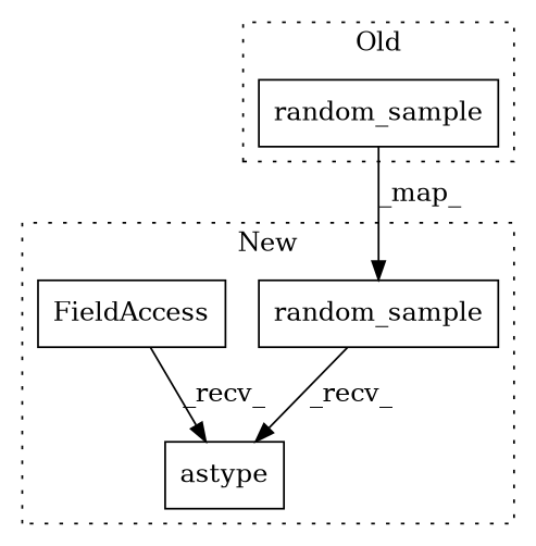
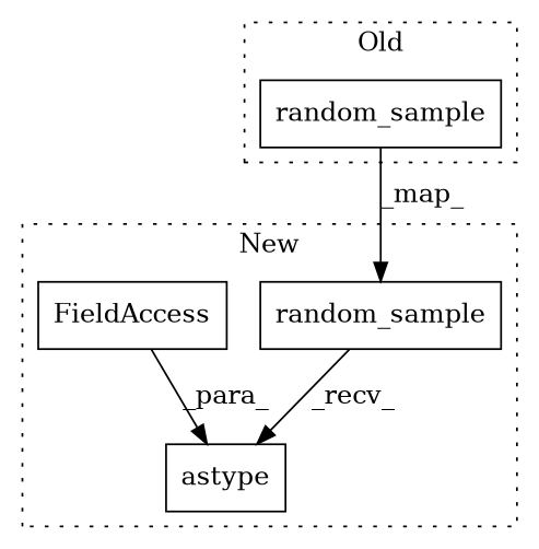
  digraph {
    node [a=32 l="14,1" shape=box]
    n1 [label=random_sample s="3232,3259"]
    n2 [l="7,1" label=astype s="3261,3278"]
    n3 [a=22 l=10 label=FieldAccess s=3268]
    n4 [label=random_sample s="3213,3240"]
    subgraph cluster_1 {
      label=New
      style=dotted
      n1
      n2
      n3
    }
    subgraph cluster_2 {
      label=Old
      style=dotted
      n4
    }
    n1 -> n2 [label=_recv_]
-   n3 -> n2 [label=_recv_]
+   n3 -> n2 [label=_para_]
    n4 -> n1 [label=_map_]
  }
